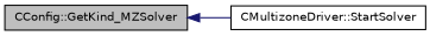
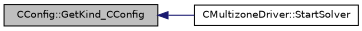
  digraph {
    rankdir=LR
    node [color=black fontname=Helvetica fontsize=10 shape=record style=filled]
-   n1 [fillcolor=grey75 fontcolor=black height=0.2 label="CConfig::GetKind_MZSolver" width=0.4]
+   n1 [fillcolor=grey75 fontcolor=black height=0.2 label="CConfig::GetKind_CConfig" width=0.4]
    n2 [fillcolor=white height=0.2 label="CMultizoneDriver::StartSolver" width=0.4]
    n1 -> n2 [color=midnightblue dir=back fontname=Helvetica fontsize=10 labelfontname=Helvetica labelfontsize=10 style=solid]
  }
